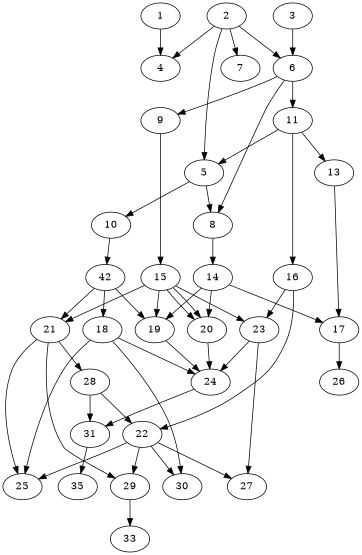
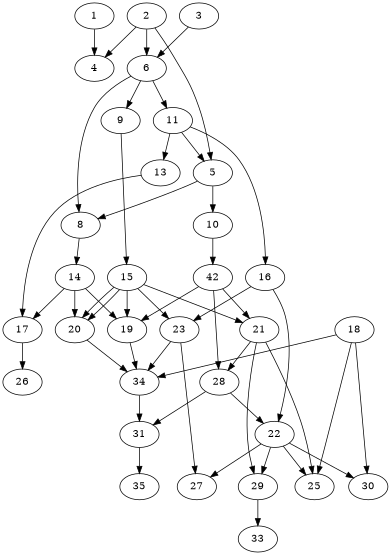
  digraph {
    node [alpha=0.05]
    1 [expect_size=163775322663007104]
    4 [alpha=0.04 expect_size=4423669780618946]
    5 [alpha=0.03 expect_size=200445654125019232]
    8 [alpha=0.13 expect_size=12525188489380062]
    10 [alpha=0.03 expect_size=78178644836488176]
    14 [alpha=0.13 expect_size=231419960823977607168]
    n7 [alpha=0.07 expect_size=117010928207117942784 label=42]
    2 [alpha=0.01 expect_size=42595717228135448576]
    6 [alpha=0.10 expect_size=41915381926737215488]
-   7 [alpha=0.12 expect_size=5376801886053486]
    9 [alpha=0.09 expect_size=13840012801475616]
    11 [alpha=0.07 expect_size=85674765510486816]
    15 [alpha=0.07 expect_size=579245190077420]
    13 [expect_size=5890427617060220]
    16 [alpha=0.19 expect_size=4746791546242725]
    3 [alpha=0.18 expect_size=3494441555266197]
    19 [alpha=0.12 expect_size=12232230795081684]
    17 [alpha=0.13 expect_size=292776384823033856000]
    20 [alpha=0.17 expect_size=279622895002236]
    21 [alpha=0.02 expect_size=441607409996544]
    18 [alpha=0.16 expect_size=294176195993764102144]
    23 [alpha=0.14 expect_size=8998137568627129]
    22 [expect_size=1765236016295182336]
-   24 [alpha=0.02 expect_size=14673351205237954]
+   24 [alpha=0.02 expect_size=14673351205237954 label=34]
    26 [alpha=0.14 expect_size=176981088130557804544]
    25 [alpha=0.10 expect_size=45235720361867214848]
    29 [alpha=0.17 expect_size=130883346902470885376]
    28 [alpha=0.07 expect_size=338801263569496]
    27 [alpha=0.10 expect_size=22959201053757669376]
    30 [alpha=0.02 expect_size=40080245271481792]
    31 [alpha=0.04 expect_size=12703046513604068]
    33 [expect_size=726971774140910]
    35 [alpha=0.06 expect_size=1332679960552275968]
    1 -> 4
    5 -> 8
    5 -> 10
    8 -> 14
    10 -> n7
    14 -> 19
    14 -> 17
    14 -> 20
    n7 -> 19
    n7 -> 21
-   n7 -> 18
+   n7 -> 28
    2 -> 4
    2 -> 5
    2 -> 6
-   2 -> 7
    6 -> 8
    6 -> 9
    6 -> 11
    9 -> 15
    11 -> 5
    11 -> 13
    11 -> 16
    15 -> 19
    15 -> 20
    15 -> 20
    15 -> 21
    15 -> 23
    13 -> 17
    16 -> 23
    16 -> 22
    3 -> 6
    19 -> 24
    17 -> 26
    20 -> 24
    21 -> 25
    21 -> 29
    21 -> 28
    18 -> 24
    18 -> 25
    18 -> 30
    23 -> 24
    23 -> 27
    22 -> 25
    22 -> 29
    22 -> 27
    22 -> 30
    24 -> 31
    29 -> 33
    28 -> 22
    28 -> 31
    31 -> 35
  }
